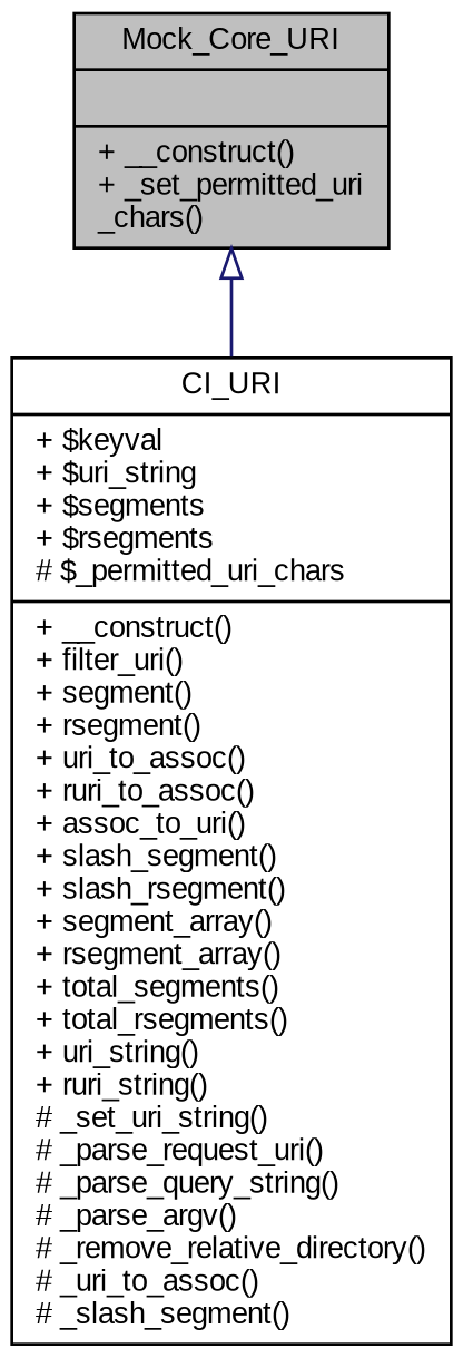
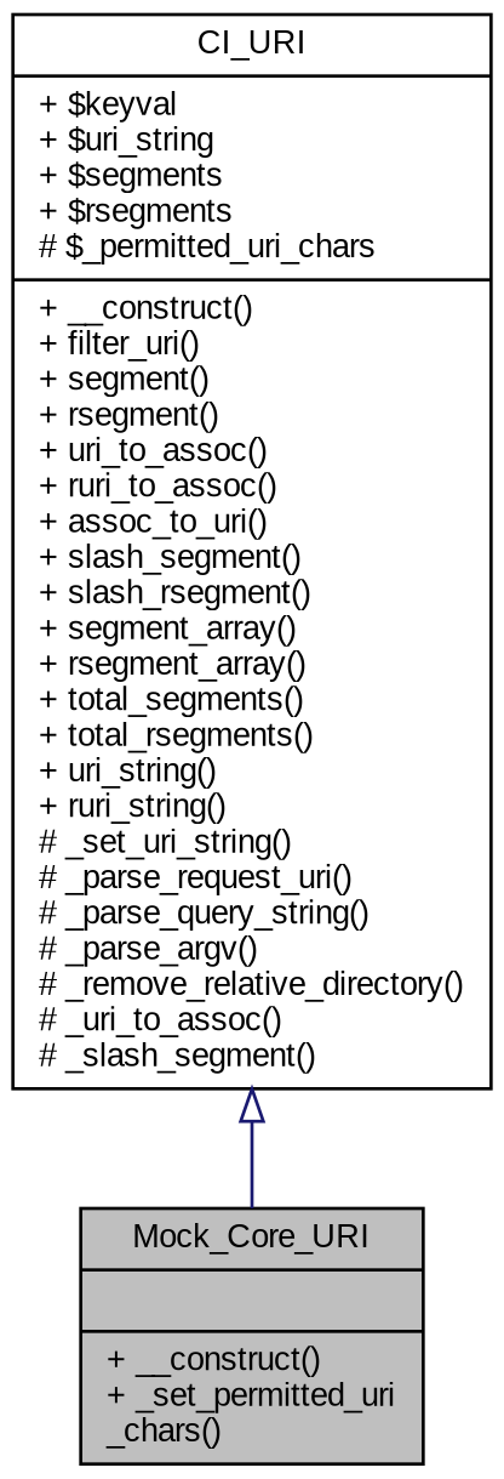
  digraph {
    fontname="Liberation Sans"
    node [color=black fontname="Liberation Sans" fontsize=10 shape=record style=filled]
    n1 [fillcolor=grey75 fontcolor=black height=0.2 label="{Mock_Core_URI\n||+ __construct()\l+ _set_permitted_uri\l_chars()\l}" width=0.4]
    n2 [fillcolor=white height=0.2 label="{CI_URI\n|+ $keyval\l+ $uri_string\l+ $segments\l+ $rsegments\l# $_permitted_uri_chars\l|+ __construct()\l+ filter_uri()\l+ segment()\l+ rsegment()\l+ uri_to_assoc()\l+ ruri_to_assoc()\l+ assoc_to_uri()\l+ slash_segment()\l+ slash_rsegment()\l+ segment_array()\l+ rsegment_array()\l+ total_segments()\l+ total_rsegments()\l+ uri_string()\l+ ruri_string()\l# _set_uri_string()\l# _parse_request_uri()\l# _parse_query_string()\l# _parse_argv()\l# _remove_relative_directory()\l# _uri_to_assoc()\l# _slash_segment()\l}" width=0.4]
-   n1 -> n2 [arrowtail=onormal color=midnightblue dir=back fontname="Liberation Sans" fontsize=10 labelfontname=Helvetica labelfontsize=10 style=solid]
+   n2 -> n1 [arrowtail=onormal color=midnightblue dir=back fontname="Liberation Sans" fontsize=10 labelfontname=Helvetica labelfontsize=10 style=solid]
  }
